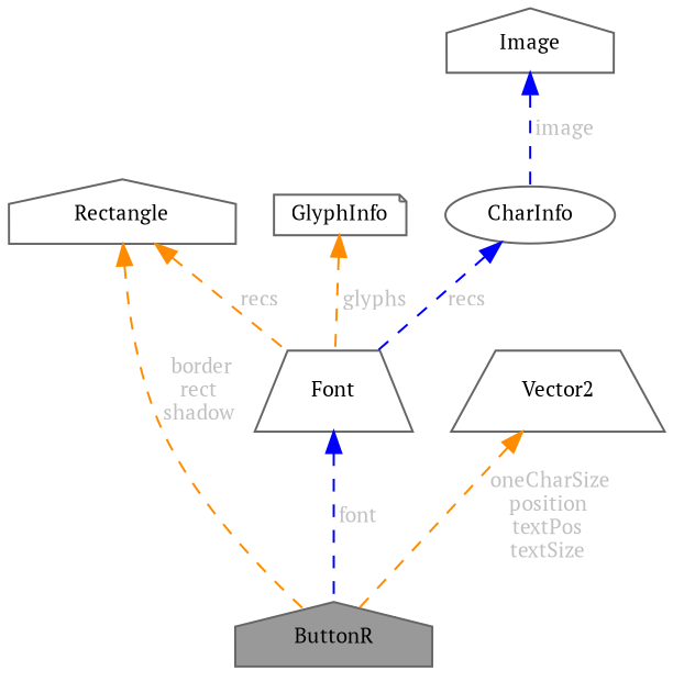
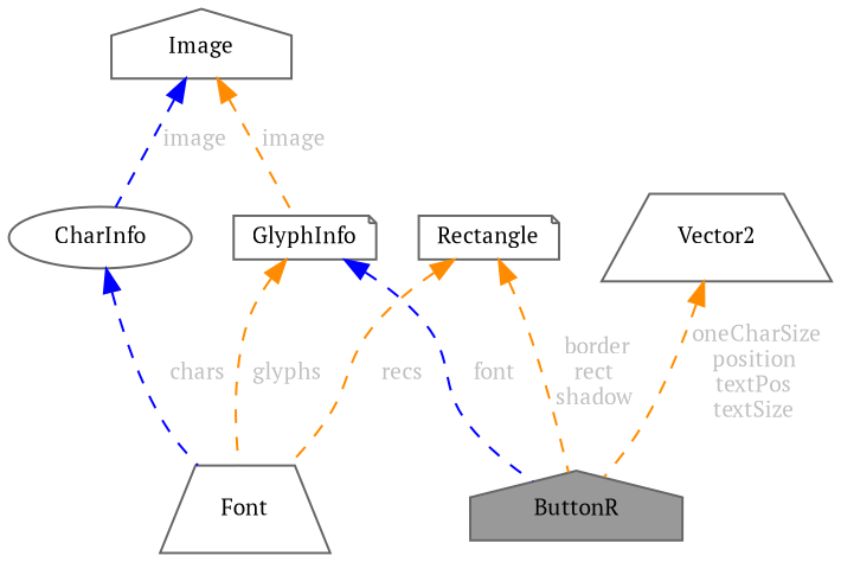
  digraph {
    fontname="PT Serif"
    node [color=gray40 fillcolor=white fontname="PT Serif" fontsize=10 shape=house style=filled]
    edge [color=darkorange dir=back fontcolor=grey fontname="PT Serif" fontsize=10 labelfontname=Helvetica labelfontsize=10 style=dashed]
    n1 [fillcolor=grey60 fontcolor=black height=0.2 label=ButtonR width=0.4]
    n2 [height=0.2 label=Font shape=trapezium width=0.4]
-   n3 [height=0.2 label=Rectangle width=0.4]
+   n3 [height=0.2 label=Rectangle shape=note width=0.4]
    n4 [height=0.2 label=GlyphInfo shape=note width=0.4]
    n5 [height=0.2 label=Image width=0.4]
    n6 [height=0.2 label=CharInfo shape=ellipse width=0.4]
    n7 [height=0.2 label=Vector2 shape=trapezium width=0.4]
-   n2 -> n1 [color=blue label=" font"]
+   n4 -> n1 [color=blue label=" font"]
    n3 -> n1 [label=" border\nrect\nshadow"]
    n3 -> n2 [label=" recs"]
    n4 -> n2 [label=" glyphs"]
+   n5 -> n4 [label=" image"]
    n5 -> n6 [color=blue label=" image"]
-   n6 -> n2 [color=blue label=" recs"]
+   n6 -> n2 [color=blue label=" chars"]
    n7 -> n1 [label=" oneCharSize\nposition\ntextPos\ntextSize"]
  }
